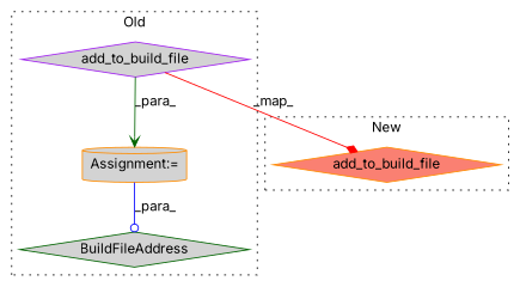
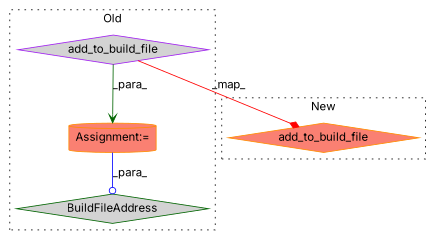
  digraph {
    fontname=Inter
    node [a=32 l="18,1" shape=diamond style=filled fillcolor=lightgrey color=darkorange fontname=Inter]
    edge [fontname=Inter]
    n1 [label=add_to_build_file s="1283,1391" color=purple]
-   n2 [a=7 l=1 label="Assignment:=" s=1277 shape=cylinder]
+   n2 [a=7 l=1 label="Assignment:=" s=1277 shape=cylinder fillcolor=salmon]
    n3 [l="17,1" label=BuildFileAddress s="1438,1471" color=darkgreen]
    n4 [label=add_to_build_file s="3560,3668" fillcolor=salmon]
    subgraph cluster_1 {
      label=Old
      style=dotted
      n1
      n2
      n3
    }
    subgraph cluster_2 {
      label=New
      style=dotted
      n4
    }
    n1 -> n2 [label=_para_ color=darkgreen arrowhead=vee]
    n1 -> n4 [label=_map_ color=red arrowhead=diamond]
    n2 -> n3 [label=_para_ color=blue arrowhead=odot]
  }
